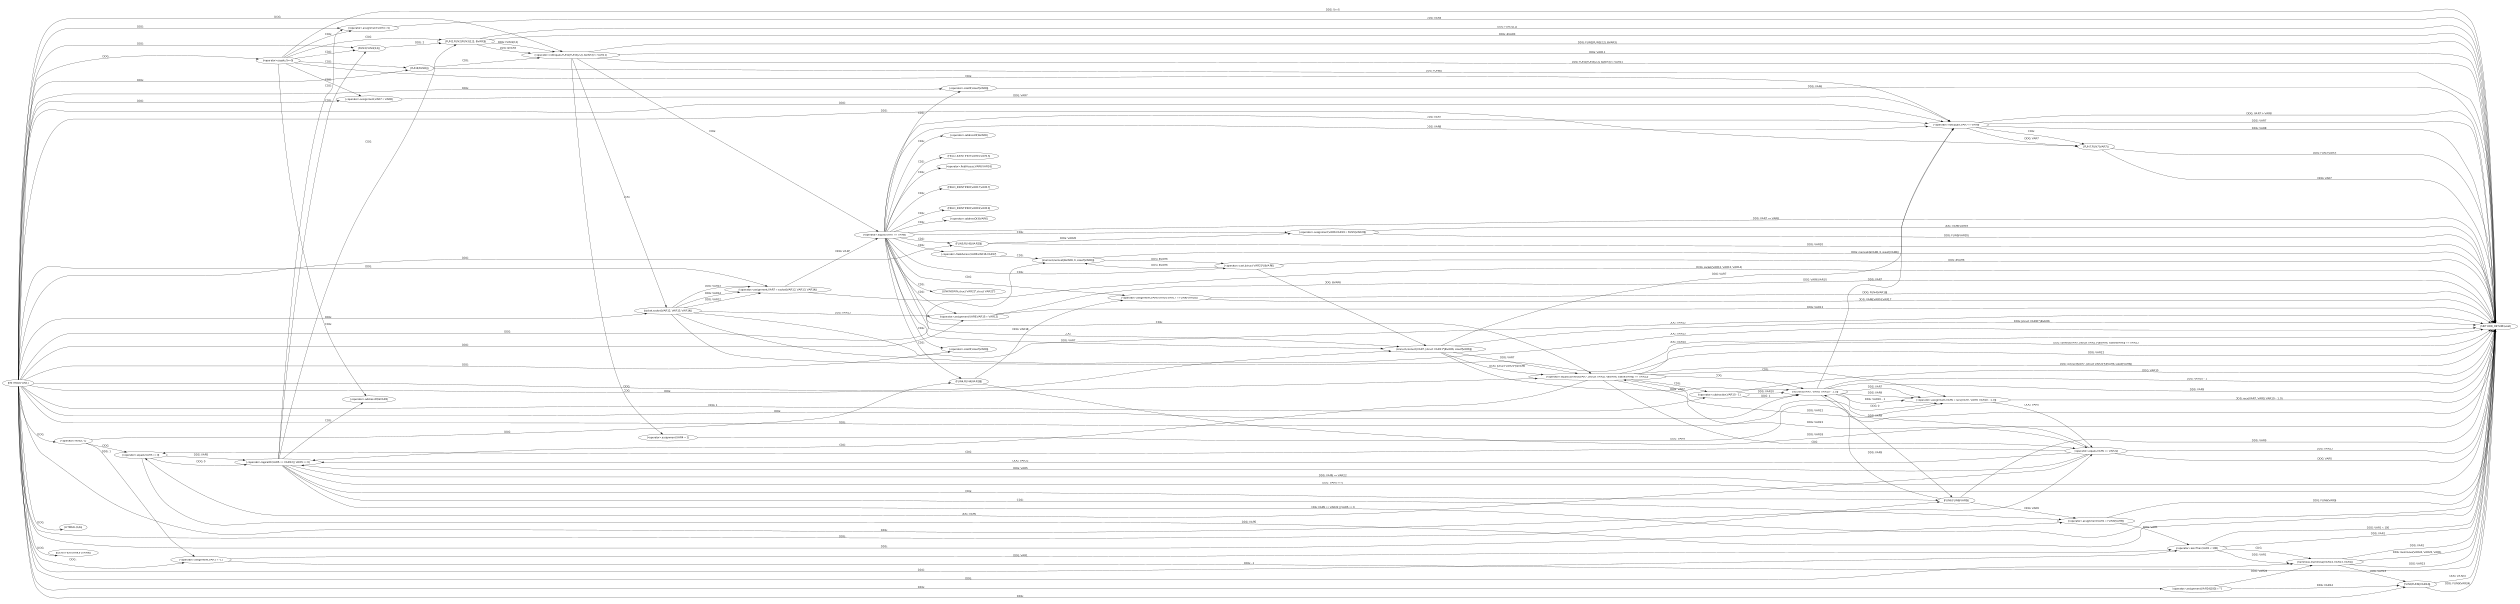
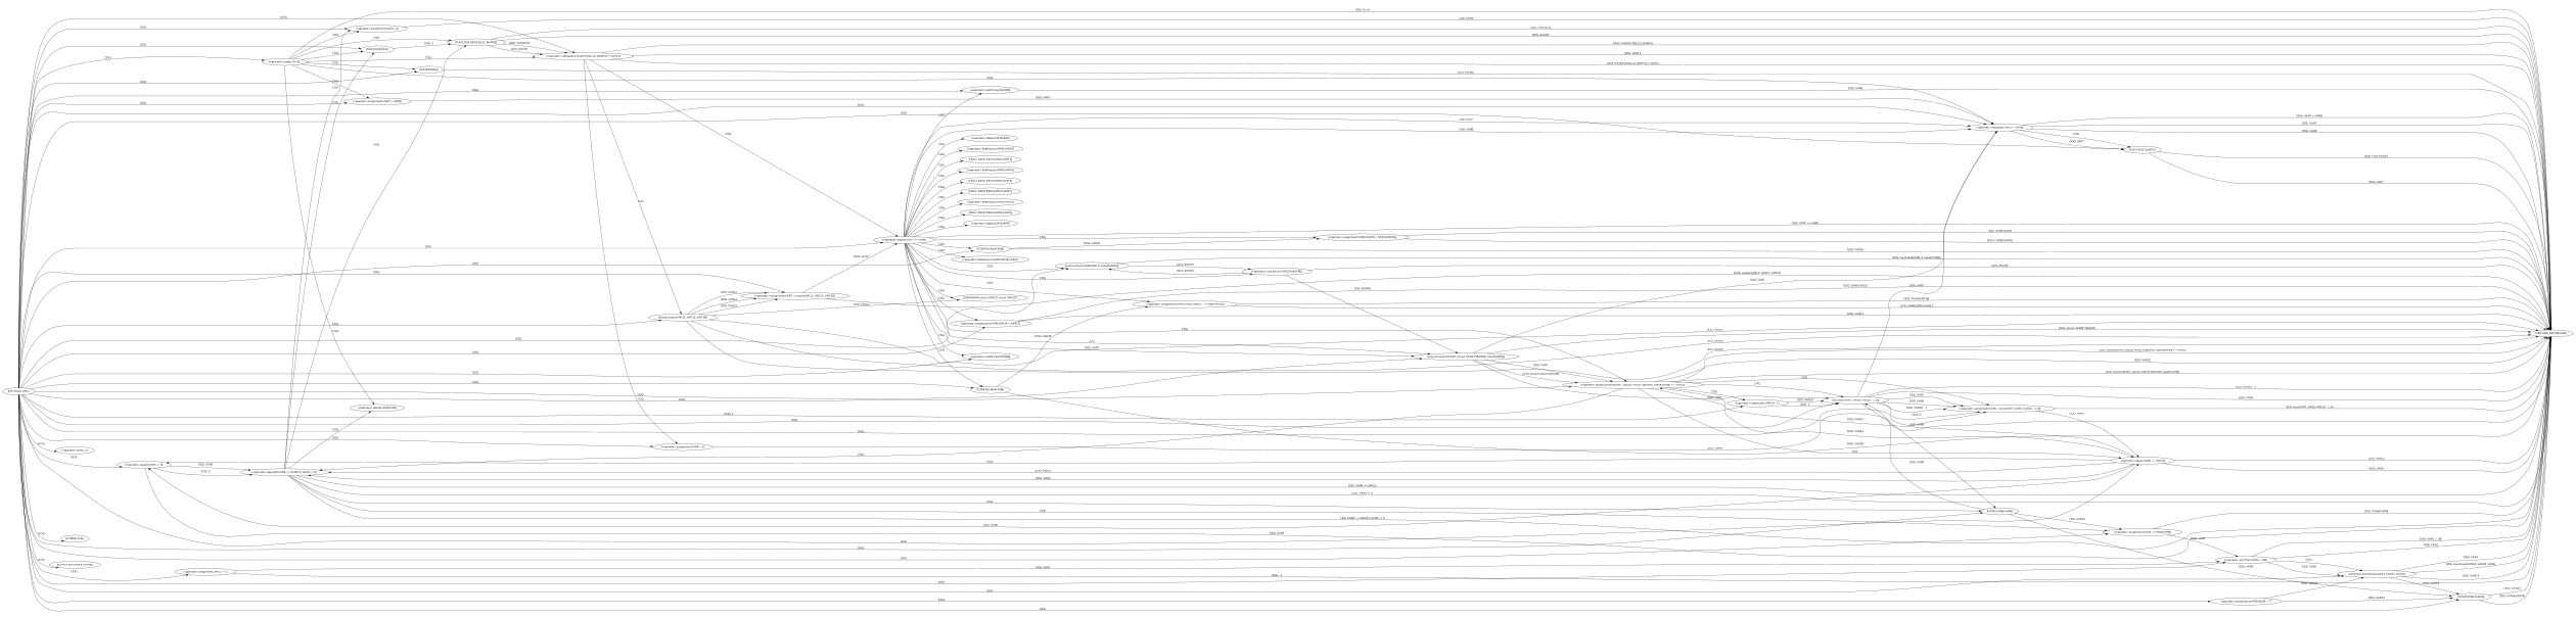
  digraph {
    fontname=Nunito
    rankdir=LR
    node [fontname=Nunito]
    edge [fontname=Nunito]
    n1 [label="(METHOD,FUN1)"]
    n2 [label="(<operator>.assignment,VAR1 = -1)"]
    n3 [label="(<operator>.minus,-1)"]
    n4 [label="(<operator>.equals,5==5)"]
    n5 [label="(<operator>.assignment,VAR4 = 0)"]
    n6 [label="(<operator>.assignment,VAR7 = VAR8)"]
    n7 [label="(<operator>.notEquals,FUN2(FUN3(2,2), &VAR3) != VAR11)"]
    n8 [label="(FUN3,FUN3(2,2))"]
    n9 [label="(<operator>.assignment,VAR4 = 1)"]
    n10 [label="(<operator>.assignment,VAR7 = socket(VAR12, VAR13, VAR14))"]
    n11 [label="(socket,socket(VAR12, VAR13, VAR14))"]
    n12 [label="(<operator>.equals,VAR7 == VAR8)"]
    n13 [label="(memset,memset(&VAR6, 0, sizeof(VAR6)))"]
    n14 [label="(<operator>.sizeOf,sizeof(VAR6))"]
    n15 [label="(<operator>.assignment,VAR6.VAR15 = VAR12)"]
    n16 [label="(FUN4,FUN4(VAR18))"]
    n17 [label="(FUN5,FUN5(VAR20))"]
    n18 [label="(<operator>.equals,connect(VAR7, (struct VAR21*)&VAR6, sizeof(VAR6)) == VAR22)"]
    n19 [label="(connect,connect(VAR7, (struct VAR21*)&VAR6, sizeof(VAR6)))"]
    n20 [label="(<operator>.sizeOf,sizeof(VAR6))"]
    n21 [label="(<operator>.assignment,VAR5 = recv(VAR7, VAR9, VAR10 - 1, 0))"]
    n22 [label="(recv,recv(VAR7, VAR9, VAR10 - 1, 0))"]
    n23 [label="(<operator>.subtraction,VAR10 - 1)"]
    n24 [label="(<operator>.equals,VAR5 == VAR22)"]
    n25 [label="(<operator>.equals,VAR5 == 0)"]
    n26 [label="(<operator>.assignment,VAR1 = FUN6(VAR9))"]
    n27 [label="(FUN6,FUN6(VAR9))"]
    n28 [label="(LITERAL,0,do)"]
    n29 [label="(<operator>.notEquals,VAR7 != VAR8)"]
    n30 [label="(FUN7,FUN7(VAR7))"]
    n31 [label="(IDENTIFIER,VAR4,if (VAR4))"]
    n32 [label="(FUN8,FUN8())"]
    n33 [label="(<operator>.assignment,VAR24[100] = \"\")"]
    n34 [label="(<operator>.lessThan,VAR1 < 100)"]
    n35 [label="(memmove,memmove(VAR24, VAR23, VAR1))"]
    n36 [label="(FUN9,FUN9(VAR24))"]
    n37 [label="(METHOD_RETURN,void)"]
    n38 [label="(FUN2,FUN2(FUN3(2,2), &VAR3))"]
    n39 [label="(<operator>.addressOf,&VAR3)"]
    n40 [label="(<operator>.assignment,VAR6.VAR16.VAR17 = FUN4(VAR18))"]
    n41 [label="(<operator>.assignment,VAR6.VAR19 = FUN5(VAR20))"]
    n42 [label="(<operator>.cast,(struct VAR21*)&VAR6)"]
    n43 [label="(<operator>.addressOf,&VAR6)"]
+   n44 [label="(<operator>.fieldAccess,VAR6.VAR15)"]
    n45 [label="(FIELD_IDENTIFIER,VAR15,VAR15)"]
    n46 [label="(<operator>.fieldAccess,VAR6.VAR16.VAR17)"]
    n47 [label="(<operator>.fieldAccess,VAR6.VAR16)"]
+   n48 [label="(FIELD_IDENTIFIER,VAR16,VAR16)"]
    n49 [label="(FIELD_IDENTIFIER,VAR17,VAR17)"]
+   n50 [label="(<operator>.fieldAccess,VAR6.VAR19)"]
    n51 [label="(FIELD_IDENTIFIER,VAR19,VAR19)"]
    n52 [label="(UNKNOWN,struct VAR21*,struct VAR21*)"]
    n53 [label="(<operator>.addressOf,&VAR6)"]
    n54 [label="(<operator>.logicalOr,VAR5 == VAR22 || VAR5 == 0)"]
    n1 -> n2 [label="DDG: "]
    n1 -> n3 [label="DDG: "]
    n1 -> n4 [label="DDG: "]
    n1 -> n5 [label="DDG: "]
    n1 -> n6 [label="DDG: "]
    n1 -> n7 [label="DDG: "]
    n1 -> n8 [label="DDG: "]
+   n1 -> n9 [label="DDG: "]
    n1 -> n10 [label="DDG: "]
    n1 -> n11 [label="DDG: "]
+   n1 -> n12 [label="DDG: "]
    n1 -> n13 [label="DDG: "]
    n1 -> n14 [label="DDG: "]
    n1 -> n15 [label="DDG: "]
-   n3 -> n16 [label="DDG: "]
+   n1 -> n16 [label="DDG: "]
    n1 -> n17 [label="DDG: "]
    n1 -> n18 [label="DDG: "]
    n1 -> n19 [label="DDG: "]
    n1 -> n20 [label="DDG: "]
    n1 -> n21 [label="DDG: "]
    n1 -> n22 [label="DDG: "]
    n1 -> n23 [label="DDG: 1"]
    n1 -> n24 [label="DDG: "]
-   n3 -> n25 [label="DDG: "]
+   n1 -> n25 [label="DDG: "]
    n1 -> n26 [label="DDG: "]
    n1 -> n27 [label="DDG: "]
    n1 -> n28 [label="DDG: "]
    n1 -> n29 [label="DDG: "]
    n1 -> n30 [label="DDG: "]
    n1 -> n31 [label="DDG: "]
    n1 -> n32 [label="DDG: "]
    n1 -> n33 [label="DDG: "]
    n1 -> n34 [label="DDG: "]
    n1 -> n35 [label="DDG: "]
    n1 -> n36 [label="DDG: "]
    n2 -> n34 [label="DDG: VAR1"]
    n2 -> n37 [label="DDG: -1"]
-   n3 -> n2 [label="DDG: 1"]
    n4 -> n5 [label="CDG: "]
    n4 -> n6 [label="CDG: "]
-   n32 -> n7 [label="CDG: "]
+   n4 -> n7 [label="CDG: "]
    n4 -> n8 [label="CDG: "]
    n4 -> n29 [label="CDG: "]
    n4 -> n32 [label="CDG: "]
    n4 -> n37 [label="DDG: 5==5"]
    n4 -> n38 [label="CDG: "]
    n4 -> n39 [label="CDG: "]
    n5 -> n37 [label="DDG: VAR4"]
    n6 -> n29 [label="DDG: VAR7"]
    n7 -> n9 [label="CDG: "]
    n7 -> n11 [label="CDG: "]
    n7 -> n12 [label="CDG: "]
    n7 -> n37 [label="DDG: FUN2(FUN3(2,2), &VAR3)"]
    n7 -> n37 [label="DDG: VAR11"]
    n7 -> n37 [label="DDG: FUN2(FUN3(2,2), &VAR3) != VAR11"]
    n8 -> n38 [label="DDG: 2"]
    n9 -> n37 [label="DDG: VAR4"]
-   n10 -> n12 [label="DDG: VAR7"]
+   n10 -> n12 [label="DDG: DDG7"]
    n10 -> n37 [label="DDG: socket(VAR12, VAR13, VAR14)"]
    n11 -> n10 [label="DDG: VAR12"]
    n11 -> n10 [label="DDG: VAR13"]
    n11 -> n10 [label="DDG: VAR14"]
-   n11 -> n15 [label="DDG: VAR12"]
+   n11 -> n52 [label="DDG: VAR12"]
    n11 -> n37 [label="DDG: VAR12"]
    n11 -> n37 [label="DDG: VAR13"]
    n11 -> n37 [label="DDG: VAR14"]
-   n46 -> n13 [label="CDG: "]
+   n12 -> n13 [label="CDG: "]
    n12 -> n14 [label="CDG: "]
    n12 -> n15 [label="CDG: "]
    n12 -> n16 [label="CDG: "]
    n12 -> n17 [label="CDG: "]
    n12 -> n18 [label="CDG: "]
    n12 -> n19 [label="DDG: VAR7"]
    n12 -> n19 [label="CDG: "]
    n12 -> n20 [label="CDG: "]
    n12 -> n29 [label="DDG: VAR7"]
    n12 -> n29 [label="DDG: VAR8"]
    n12 -> n37 [label="DDG: VAR7 == VAR8"]
    n12 -> n40 [label="CDG: "]
    n12 -> n41 [label="CDG: "]
    n12 -> n42 [label="CDG: "]
    n12 -> n43 [label="CDG: "]
+   n12 -> n44 [label="CDG: "]
    n12 -> n45 [label="CDG: "]
    n12 -> n46 [label="CDG: "]
    n12 -> n47 [label="CDG: "]
+   n12 -> n48 [label="CDG: "]
    n12 -> n49 [label="CDG: "]
+   n12 -> n50 [label="CDG: "]
    n12 -> n51 [label="CDG: "]
    n12 -> n52 [label="CDG: "]
    n12 -> n53 [label="CDG: "]
    n13 -> n37 [label="DDG: memset(&VAR6, 0, sizeof(VAR6))"]
    n13 -> n42 [label="DDG: &VAR6"]
    n15 -> n37 [label="DDG: VAR6.VAR15"]
    n15 -> n37 [label="DDG: VAR12"]
    n16 -> n37 [label="DDG: VAR18"]
    n16 -> n40 [label="DDG: VAR18"]
    n17 -> n37 [label="DDG: VAR20"]
    n17 -> n41 [label="DDG: VAR20"]
    n18 -> n21 [label="CDG: "]
    n18 -> n22 [label="CDG: "]
    n18 -> n23 [label="CDG: "]
    n18 -> n24 [label="DDG: VAR22"]
    n18 -> n24 [label="CDG: "]
    n18 -> n37 [label="DDG: connect(VAR7, (struct VAR21*)&VAR6, sizeof(VAR6)) == VAR22"]
    n18 -> n37 [label="DDG: VAR22"]
    n18 -> n37 [label="DDG: connect(VAR7, (struct VAR21*)&VAR6, sizeof(VAR6))"]
    n18 -> n54 [label="CDG: "]
    n19 -> n18 [label="DDG: VAR7"]
    n19 -> n18 [label="DDG: (struct VAR21*)&VAR6"]
    n19 -> n22 [label="DDG: VAR7"]
    n19 -> n29 [label="DDG: VAR7"]
    n19 -> n37 [label="DDG: (struct VAR21*)&VAR6"]
    n20 -> n37 [label="DDG: VAR6"]
    n21 -> n24 [label="DDG: VAR5"]
    n21 -> n37 [label="DDG: recv(VAR7, VAR9, VAR10 - 1, 0)"]
    n22 -> n21 [label="DDG: VAR7"]
    n22 -> n21 [label="DDG: VAR9"]
    n22 -> n21 [label="DDG: VAR10 - 1"]
    n22 -> n21 [label="DDG: 0"]
    n22 -> n27 [label="DDG: VAR9"]
    n22 -> n29 [label="DDG: VAR7"]
    n22 -> n37 [label="DDG: VAR9"]
    n22 -> n37 [label="DDG: VAR10 - 1"]
    n23 -> n22 [label="DDG: VAR10"]
    n23 -> n22 [label="DDG: 1"]
-   n23 -> n37 [label="DDG: VAR10"]
    n24 -> n18 [label="DDG: VAR22"]
    n24 -> n25 [label="DDG: VAR5"]
    n24 -> n25 [label="CDG: "]
    n24 -> n37 [label="DDG: VAR5"]
    n24 -> n37 [label="DDG: VAR22"]
    n24 -> n54 [label="DDG: VAR5"]
    n24 -> n54 [label="DDG: VAR22"]
    n25 -> n37 [label="DDG: VAR5"]
    n25 -> n54 [label="DDG: VAR5"]
    n25 -> n54 [label="DDG: 0"]
    n26 -> n34 [label="DDG: VAR1"]
    n26 -> n37 [label="DDG: FUN6(VAR9)"]
    n27 -> n22 [label="DDG: VAR9"]
-   n27 -> n26 [label="DDG: VAR9"]
-   n27 -> n37 [label="DDG: VAR9"]
+   n27 -> n26 [label="DDG: VAR23"]
+   n27 -> n36 [label="DDG: VAR9"]
    n29 -> n30 [label="DDG: VAR7"]
    n29 -> n30 [label="CDG: "]
    n29 -> n37 [label="DDG: VAR7 != VAR8"]
    n29 -> n37 [label="DDG: VAR7"]
    n29 -> n37 [label="DDG: VAR8"]
    n30 -> n37 [label="DDG: VAR7"]
    n30 -> n37 [label="DDG: FUN7(VAR7)"]
    n32 -> n37 [label="DDG: FUN8()"]
    n33 -> n35 [label="DDG: VAR24"]
    n33 -> n36 [label="DDG: VAR24"]
    n34 -> n35 [label="DDG: VAR1"]
    n34 -> n35 [label="CDG: "]
    n34 -> n37 [label="DDG: VAR1 < 100"]
    n34 -> n37 [label="DDG: VAR1"]
    n35 -> n36 [label="DDG: VAR24"]
    n35 -> n37 [label="DDG: memmove(VAR24, VAR23, VAR1)"]
    n35 -> n37 [label="DDG: VAR23"]
    n35 -> n37 [label="DDG: VAR1"]
    n36 -> n37 [label="DDG: VAR24"]
    n36 -> n37 [label="DDG: FUN9(VAR24)"]
    n38 -> n7 [label="DDG: FUN3(2,2)"]
    n38 -> n7 [label="DDG: &VAR3"]
    n38 -> n37 [label="DDG: &VAR3"]
    n38 -> n37 [label="DDG: FUN3(2,2)"]
    n40 -> n37 [label="DDG: FUN4(VAR18)"]
    n40 -> n37 [label="DDG: VAR6.VAR16.VAR17"]
    n41 -> n37 [label="DDG: FUN5(VAR20)"]
    n41 -> n37 [label="DDG: VAR6.VAR19"]
    n42 -> n13 [label="DDG: &VAR6"]
    n42 -> n19 [label="DDG: &VAR6"]
    n42 -> n37 [label="DDG: &VAR6"]
    n54 -> n5 [label="CDG: "]
    n54 -> n8 [label="CDG: "]
    n54 -> n26 [label="CDG: "]
    n54 -> n27 [label="CDG: "]
    n54 -> n37 [label="DDG: VAR5 == 0"]
    n54 -> n37 [label="DDG: VAR5 == VAR22 || VAR5 == 0"]
    n54 -> n37 [label="DDG: VAR5 == VAR22"]
    n54 -> n38 [label="CDG: "]
    n54 -> n39 [label="CDG: "]
  }
